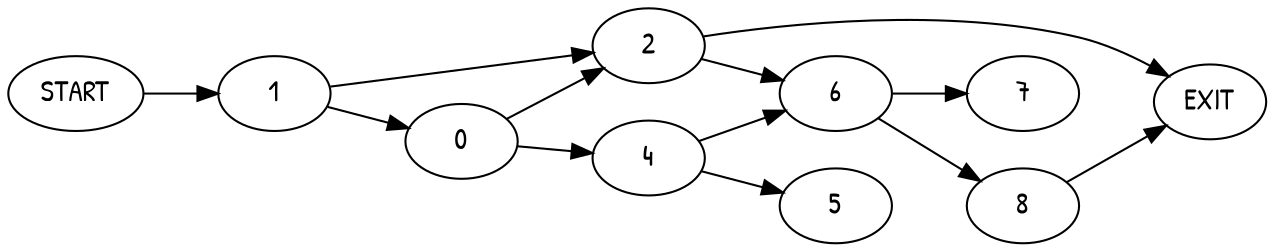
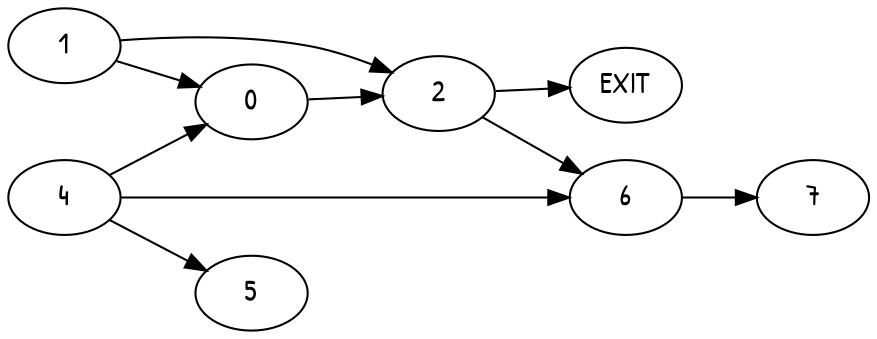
  digraph {
    fontname="Patrick Hand"
    rankdir=LR
    node [fontname="Patrick Hand"]
    edge [fontname="Patrick Hand"]
-   n1 [label=START]
    1
    2
    n4 [label=0]
    n5 [label=EXIT]
    6
    4
    5
    7
-   8
-   n1 -> 1
    1 -> 2
    1 -> n4
    2 -> n5
    2 -> 6
    n4 -> 2
-   n4 -> 4
+   4 -> n4
    6 -> 7
-   6 -> 8
    4 -> 6
    4 -> 5
-   8 -> n5
  }
